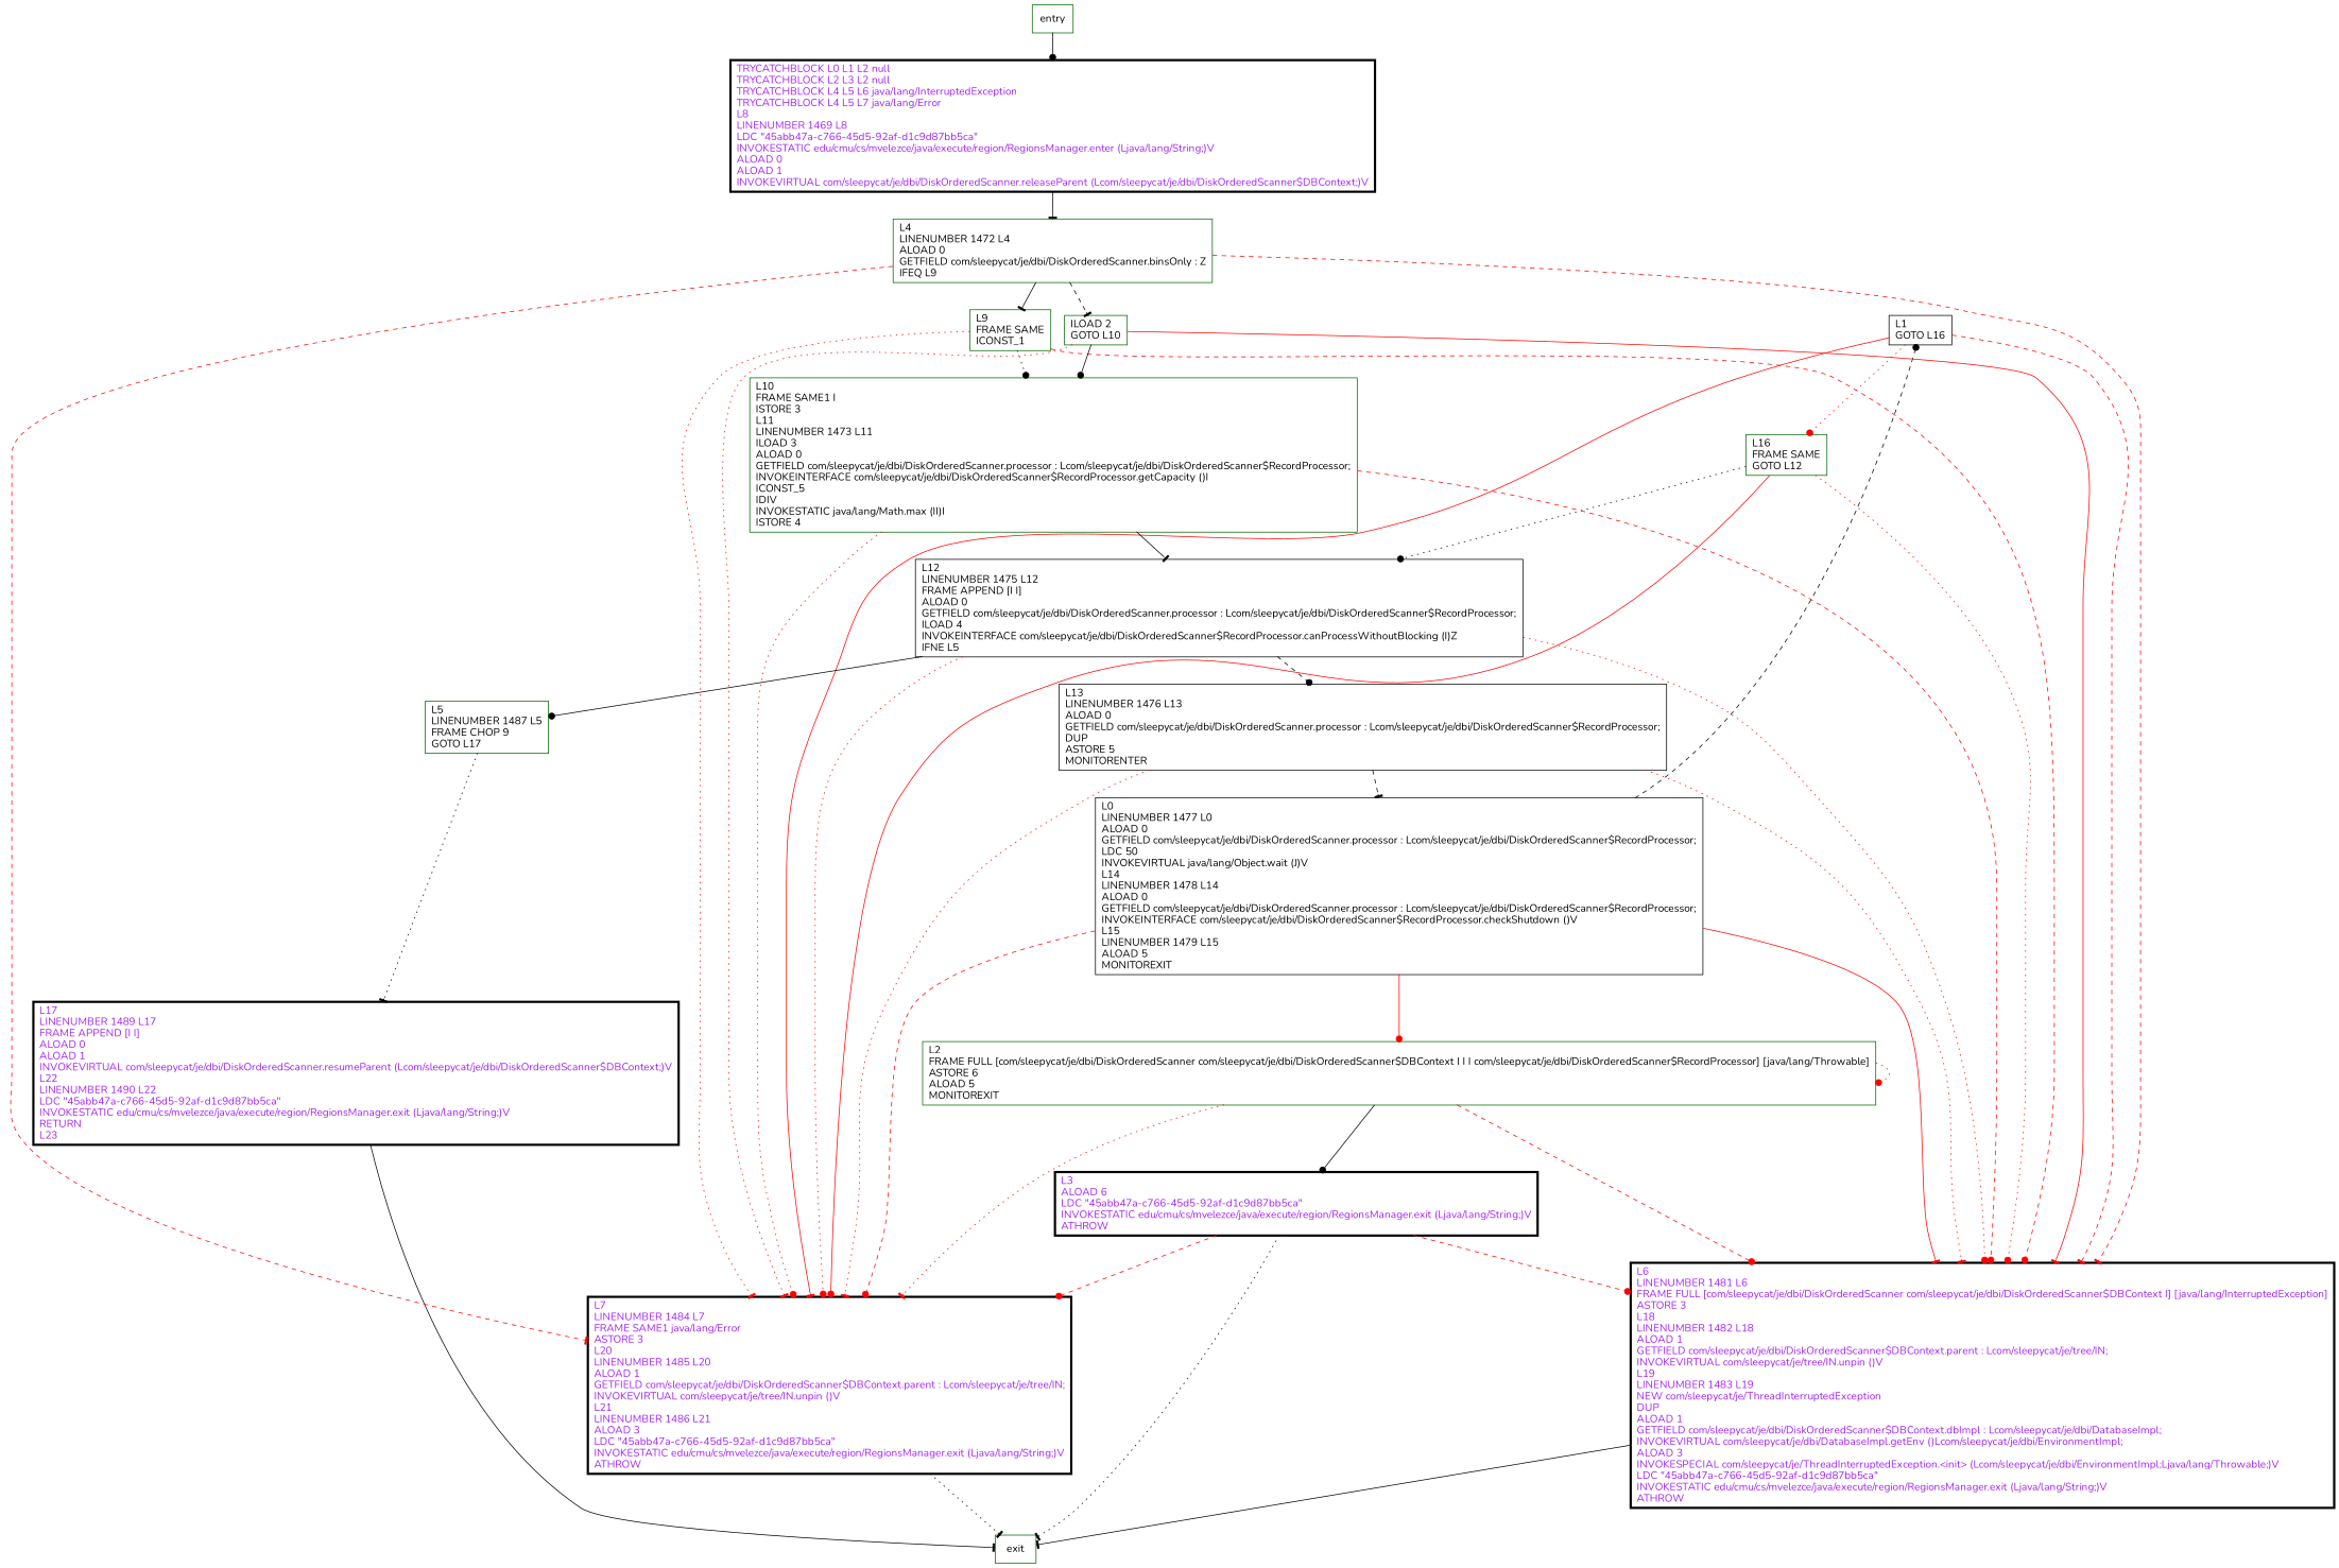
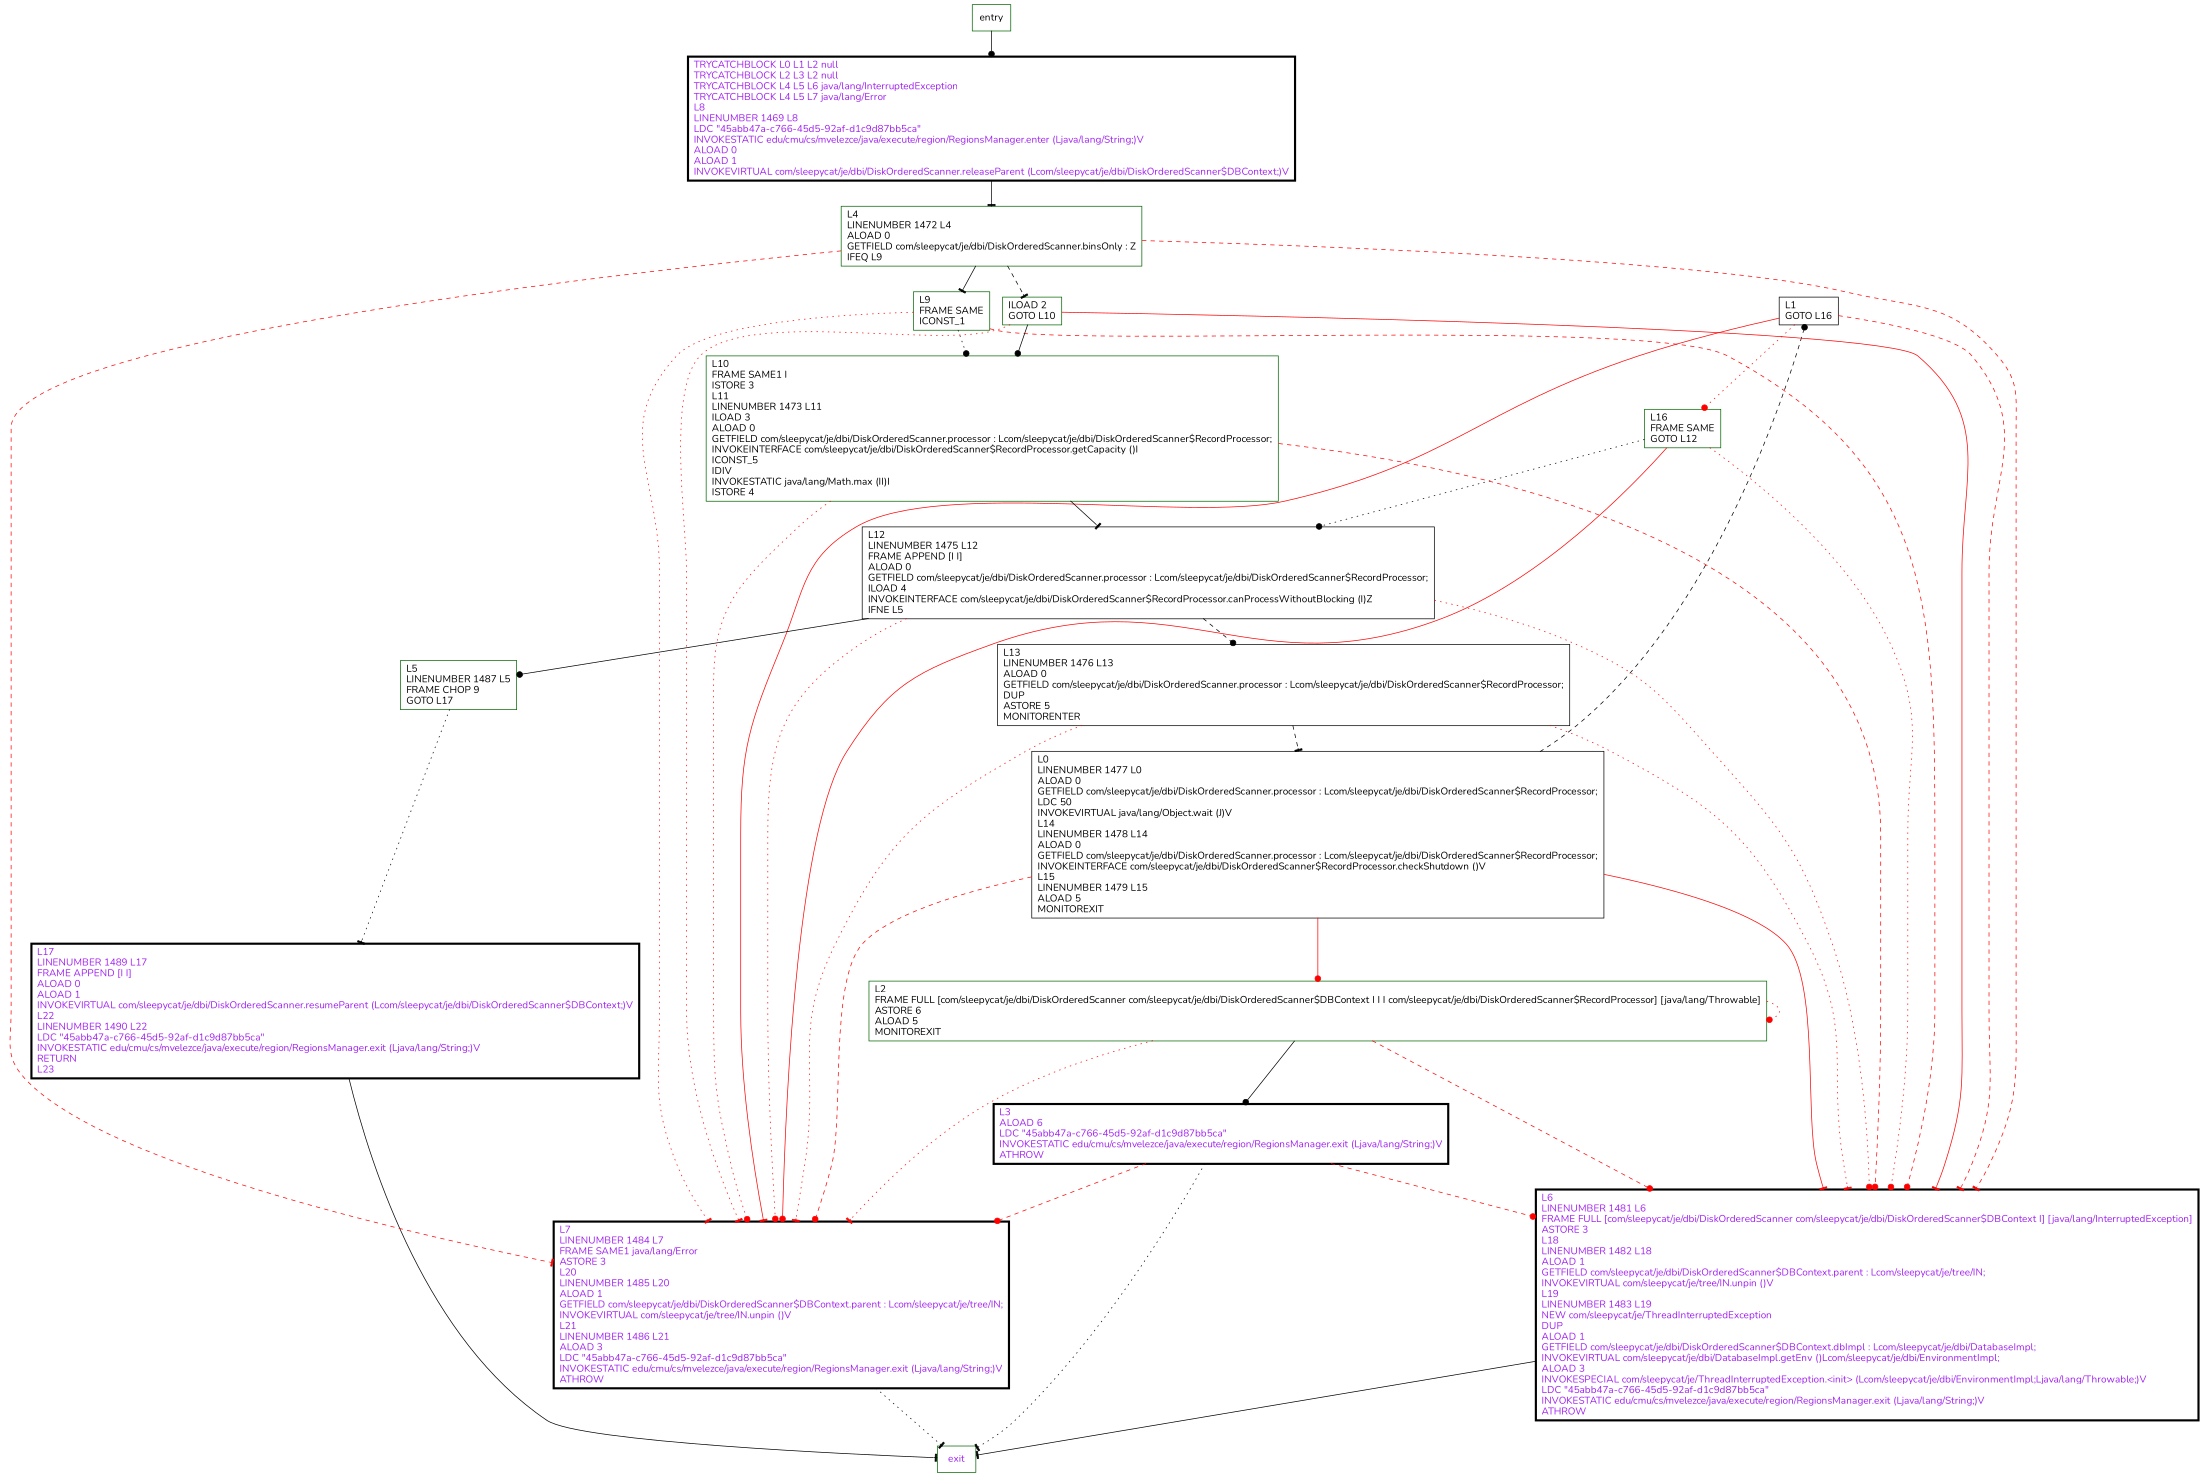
  digraph {
    fontname=Nunito
    node [color=black fontname=Nunito shape=record]
    edge [arrowhead=dot color=red fontname=Nunito style=dotted]
    n1 [label="L1\lGOTO L16\l"]
    n2 [fontcolor=purple label="L6\lLINENUMBER 1481 L6\lFRAME FULL [com/sleepycat/je/dbi/DiskOrderedScanner com/sleepycat/je/dbi/DiskOrderedScanner$DBContext I] [java/lang/InterruptedException]\lASTORE 3\lL18\lLINENUMBER 1482 L18\lALOAD 1\lGETFIELD com/sleepycat/je/dbi/DiskOrderedScanner$DBContext.parent : Lcom/sleepycat/je/tree/IN;\lINVOKEVIRTUAL com/sleepycat/je/tree/IN.unpin ()V\lL19\lLINENUMBER 1483 L19\lNEW com/sleepycat/je/ThreadInterruptedException\lDUP\lALOAD 1\lGETFIELD com/sleepycat/je/dbi/DiskOrderedScanner$DBContext.dbImpl : Lcom/sleepycat/je/dbi/DatabaseImpl;\lINVOKEVIRTUAL com/sleepycat/je/dbi/DatabaseImpl.getEnv ()Lcom/sleepycat/je/dbi/EnvironmentImpl;\lALOAD 3\lINVOKESPECIAL com/sleepycat/je/ThreadInterruptedException.\<init\> (Lcom/sleepycat/je/dbi/EnvironmentImpl;Ljava/lang/Throwable;)V\lLDC \"45abb47a-c766-45d5-92af-d1c9d87bb5ca\"\lINVOKESTATIC edu/cmu/cs/mvelezce/java/execute/region/RegionsManager.exit (Ljava/lang/String;)V\lATHROW\l" penwidth=3]
    n3 [fontcolor=purple label="L7\lLINENUMBER 1484 L7\lFRAME SAME1 java/lang/Error\lASTORE 3\lL20\lLINENUMBER 1485 L20\lALOAD 1\lGETFIELD com/sleepycat/je/dbi/DiskOrderedScanner$DBContext.parent : Lcom/sleepycat/je/tree/IN;\lINVOKEVIRTUAL com/sleepycat/je/tree/IN.unpin ()V\lL21\lLINENUMBER 1486 L21\lALOAD 3\lLDC \"45abb47a-c766-45d5-92af-d1c9d87bb5ca\"\lINVOKESTATIC edu/cmu/cs/mvelezce/java/execute/region/RegionsManager.exit (Ljava/lang/String;)V\lATHROW\l" penwidth=3]
    n4 [color=darkgreen label="L16\lFRAME SAME\lGOTO L12\l"]
-   exit [color=darkgreen]
+   exit [color=darkgreen fontcolor=purple]
    n6 [label="L12\lLINENUMBER 1475 L12\lFRAME APPEND [I I]\lALOAD 0\lGETFIELD com/sleepycat/je/dbi/DiskOrderedScanner.processor : Lcom/sleepycat/je/dbi/DiskOrderedScanner$RecordProcessor;\lILOAD 4\lINVOKEINTERFACE com/sleepycat/je/dbi/DiskOrderedScanner$RecordProcessor.canProcessWithoutBlocking (I)Z\lIFNE L5\l"]
    n7 [label="L13\lLINENUMBER 1476 L13\lALOAD 0\lGETFIELD com/sleepycat/je/dbi/DiskOrderedScanner.processor : Lcom/sleepycat/je/dbi/DiskOrderedScanner$RecordProcessor;\lDUP\lASTORE 5\lMONITORENTER\l"]
    n8 [color=darkgreen label="L5\lLINENUMBER 1487 L5\lFRAME CHOP 9\lGOTO L17\l"]
    n9 [label="L0\lLINENUMBER 1477 L0\lALOAD 0\lGETFIELD com/sleepycat/je/dbi/DiskOrderedScanner.processor : Lcom/sleepycat/je/dbi/DiskOrderedScanner$RecordProcessor;\lLDC 50\lINVOKEVIRTUAL java/lang/Object.wait (J)V\lL14\lLINENUMBER 1478 L14\lALOAD 0\lGETFIELD com/sleepycat/je/dbi/DiskOrderedScanner.processor : Lcom/sleepycat/je/dbi/DiskOrderedScanner$RecordProcessor;\lINVOKEINTERFACE com/sleepycat/je/dbi/DiskOrderedScanner$RecordProcessor.checkShutdown ()V\lL15\lLINENUMBER 1479 L15\lALOAD 5\lMONITOREXIT\l"]
    n10 [fontcolor=purple label="L17\lLINENUMBER 1489 L17\lFRAME APPEND [I I]\lALOAD 0\lALOAD 1\lINVOKEVIRTUAL com/sleepycat/je/dbi/DiskOrderedScanner.resumeParent (Lcom/sleepycat/je/dbi/DiskOrderedScanner$DBContext;)V\lL22\lLINENUMBER 1490 L22\lLDC \"45abb47a-c766-45d5-92af-d1c9d87bb5ca\"\lINVOKESTATIC edu/cmu/cs/mvelezce/java/execute/region/RegionsManager.exit (Ljava/lang/String;)V\lRETURN\lL23\l" penwidth=3]
    n11 [fontcolor=purple label="TRYCATCHBLOCK L0 L1 L2 null\lTRYCATCHBLOCK L2 L3 L2 null\lTRYCATCHBLOCK L4 L5 L6 java/lang/InterruptedException\lTRYCATCHBLOCK L4 L5 L7 java/lang/Error\lL8\lLINENUMBER 1469 L8\lLDC \"45abb47a-c766-45d5-92af-d1c9d87bb5ca\"\lINVOKESTATIC edu/cmu/cs/mvelezce/java/execute/region/RegionsManager.enter (Ljava/lang/String;)V\lALOAD 0\lALOAD 1\lINVOKEVIRTUAL com/sleepycat/je/dbi/DiskOrderedScanner.releaseParent (Lcom/sleepycat/je/dbi/DiskOrderedScanner$DBContext;)V\l" penwidth=3]
    n12 [color=darkgreen label="L4\lLINENUMBER 1472 L4\lALOAD 0\lGETFIELD com/sleepycat/je/dbi/DiskOrderedScanner.binsOnly : Z\lIFEQ L9\l"]
    n13 [color=darkgreen label="L9\lFRAME SAME\lICONST_1\l"]
    n14 [color=darkgreen label="ILOAD 2\lGOTO L10\l"]
    n15 [color=darkgreen label="L10\lFRAME SAME1 I\lISTORE 3\lL11\lLINENUMBER 1473 L11\lILOAD 3\lALOAD 0\lGETFIELD com/sleepycat/je/dbi/DiskOrderedScanner.processor : Lcom/sleepycat/je/dbi/DiskOrderedScanner$RecordProcessor;\lINVOKEINTERFACE com/sleepycat/je/dbi/DiskOrderedScanner$RecordProcessor.getCapacity ()I\lICONST_5\lIDIV\lINVOKESTATIC java/lang/Math.max (II)I\lISTORE 4\l"]
    n16 [color=darkgreen label="L2\lFRAME FULL [com/sleepycat/je/dbi/DiskOrderedScanner com/sleepycat/je/dbi/DiskOrderedScanner$DBContext I I I com/sleepycat/je/dbi/DiskOrderedScanner$RecordProcessor] [java/lang/Throwable]\lASTORE 6\lALOAD 5\lMONITOREXIT\l"]
    n17 [fontcolor=purple label="L3\lALOAD 6\lLDC \"45abb47a-c766-45d5-92af-d1c9d87bb5ca\"\lINVOKESTATIC edu/cmu/cs/mvelezce/java/execute/region/RegionsManager.exit (Ljava/lang/String;)V\lATHROW\l" penwidth=3]
    entry [color=darkgreen]
    n1 -> n2 [arrowhead=tee style=dashed]
    n1 -> n3 [arrowhead=tee style=solid]
    n1 -> n4
    n2 -> exit [arrowhead=tee style=solid color=""]
    n3 -> exit [arrowhead=tee color=""]
    n4 -> n2
    n4 -> n3 [style=solid]
    n4 -> n6 [color=""]
    n6 -> n2
    n6 -> n3
    n6 -> n7 [style=dashed color=""]
    n6 -> n8 [style=solid color=""]
    n7 -> n2 [arrowhead=tee]
    n7 -> n3 [arrowhead=tee]
    n7 -> n9 [arrowhead=tee style=dashed color=""]
    n8 -> n10 [arrowhead=tee color=""]
    n9 -> n1 [style=dashed color=""]
    n9 -> n2 [arrowhead=tee style=solid]
    n9 -> n3 [style=dashed]
    n9 -> n16 [style=solid]
    n10 -> exit [arrowhead=tee style=solid color=""]
    n11 -> n12 [arrowhead=tee style=solid color=""]
    n12 -> n2 [arrowhead=tee style=dashed]
    n12 -> n3 [arrowhead=tee style=dashed]
    n12 -> n13 [arrowhead=tee style=solid color=""]
    n12 -> n14 [arrowhead=tee style=dashed color=""]
    n13 -> n2 [style=dashed]
    n13 -> n3 [arrowhead=tee]
    n13 -> n15 [color=""]
    n14 -> n2 [arrowhead=tee style=solid]
    n14 -> n3 [arrowhead=tee]
    n14 -> n15 [style=solid color=""]
    n15 -> n2 [style=dashed]
    n15 -> n3
    n15 -> n6 [arrowhead=tee style=solid color=""]
    n16 -> n2 [style=dashed]
    n16 -> n3 [arrowhead=tee]
    n16 -> n16
    n16 -> n17 [style=solid color=""]
    n17 -> n2 [style=dashed]
    n17 -> n3 [style=dashed]
    n17 -> exit [arrowhead=tee color=""]
    entry -> n11 [style=solid color=""]
  }
